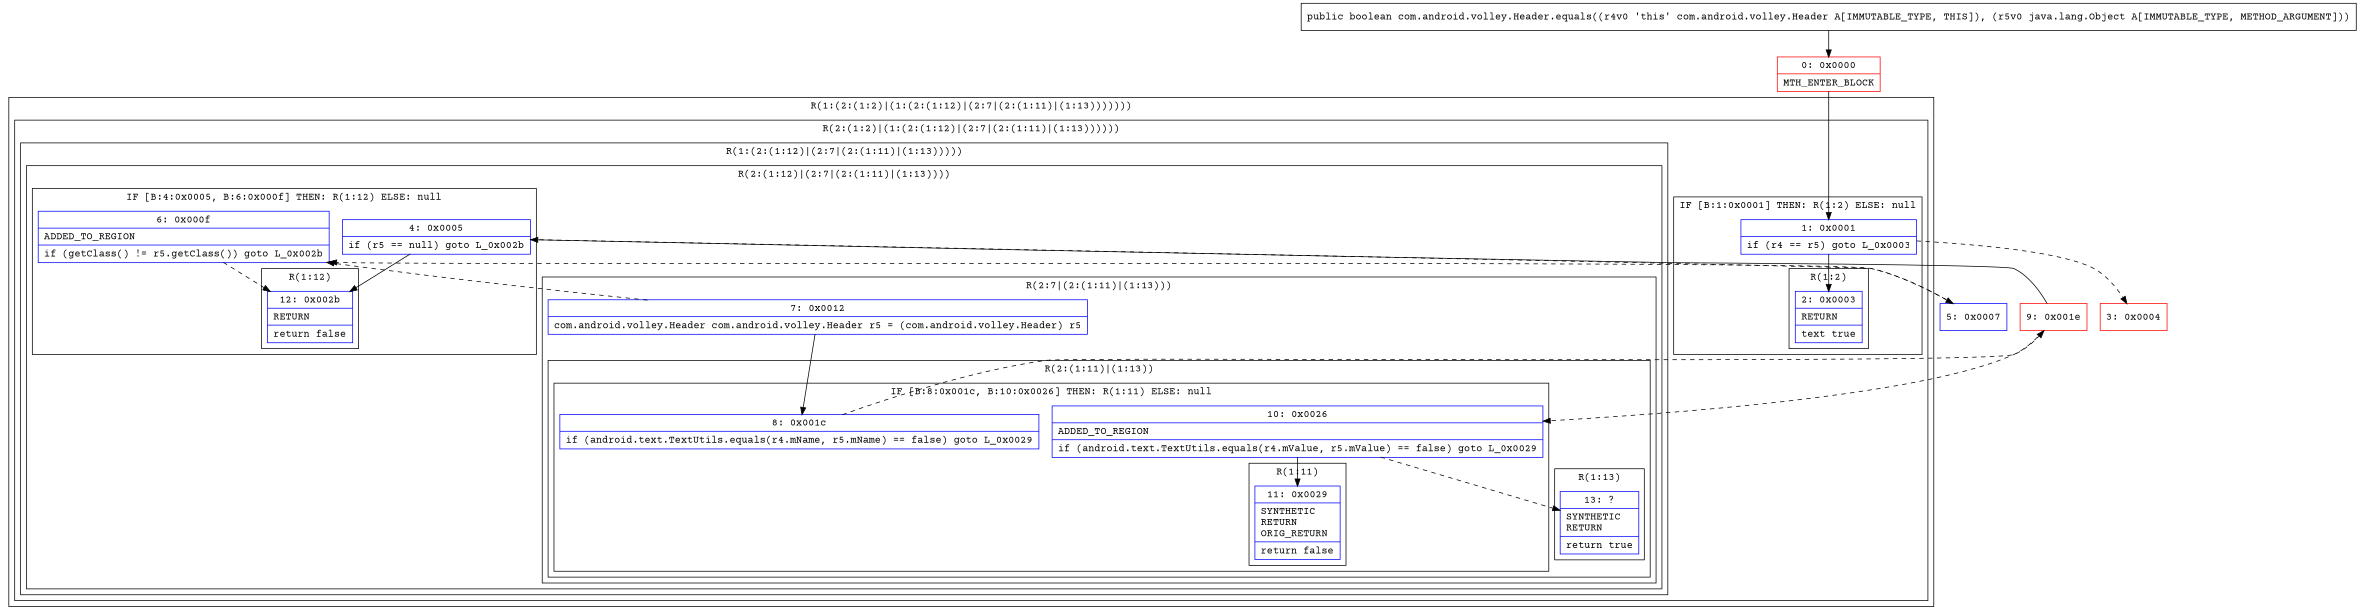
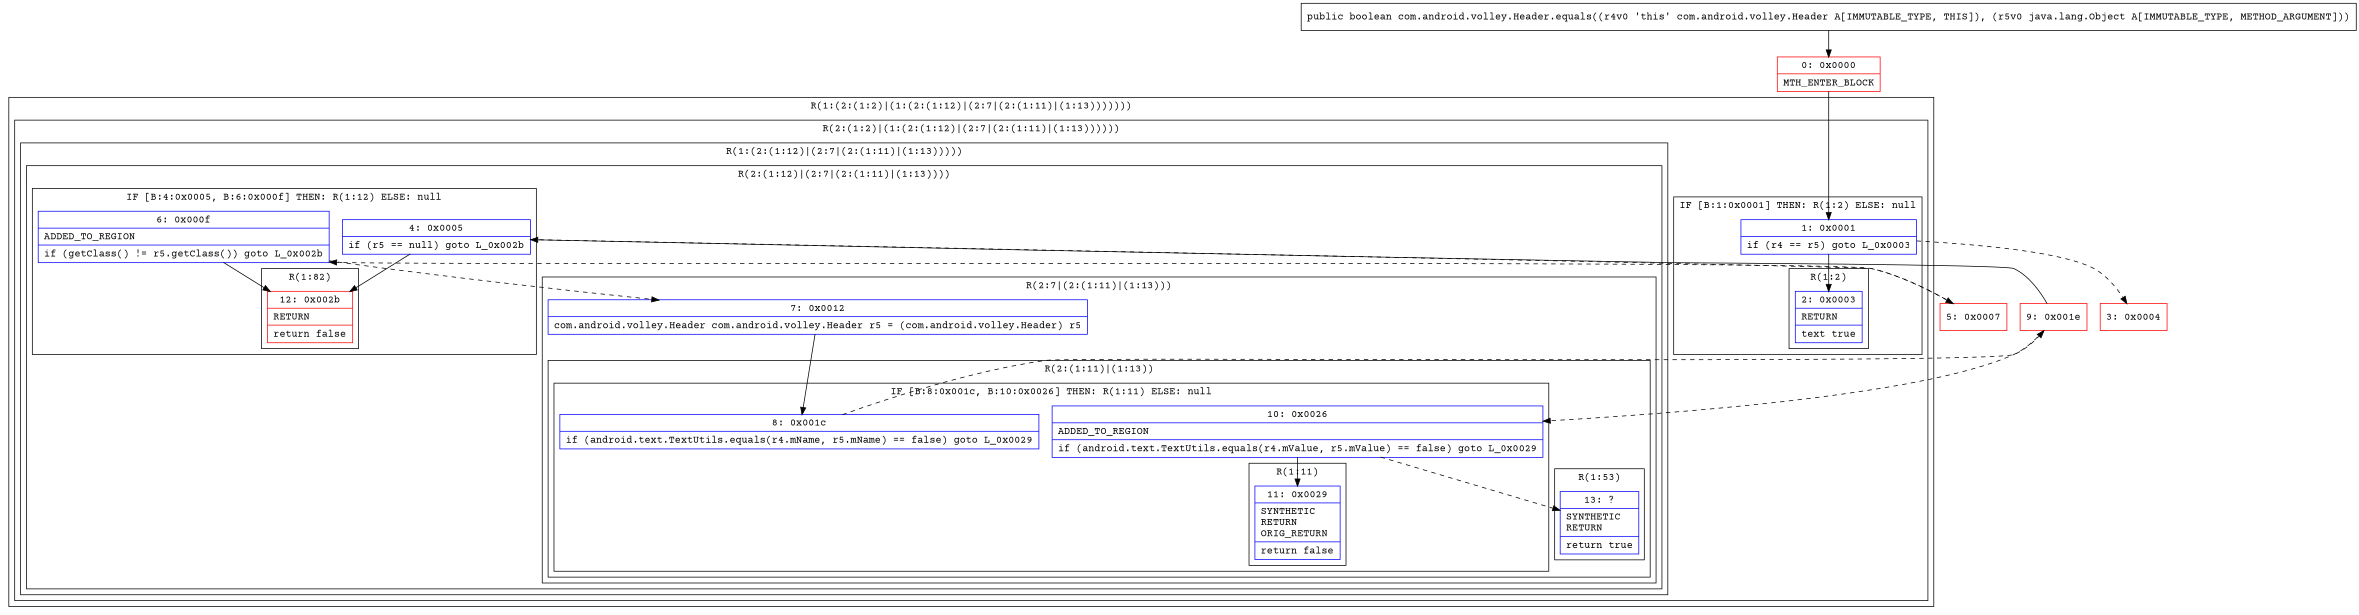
  digraph {
    fontname="Courier Prime"
    node [color=blue fontname="Courier Prime" shape=record]
    edge [fontname="Courier Prime"]
    n1 [label="{2\:\ 0x0003|RETURN\l|text true\l}"]
    n2 [label="{1\:\ 0x0001|if (r4 == r5) goto L_0x0003\l}"]
-   n3 [label="{12\:\ 0x002b|RETURN\l|return false\l}"]
+   n3 [color=red label="{12\:\ 0x002b|RETURN\l|return false\l}"]
    n4 [label="{4\:\ 0x0005|if (r5 == null) goto L_0x002b\l}"]
    n5 [label="{6\:\ 0x000f|ADDED_TO_REGION\l|if (getClass() != r5.getClass()) goto L_0x002b\l}"]
    n6 [label="{11\:\ 0x0029|SYNTHETIC\lRETURN\lORIG_RETURN\l|return false\l}"]
    n7 [label="{8\:\ 0x001c|if (android.text.TextUtils.equals(r4.mName, r5.mName) == false) goto L_0x0029\l}"]
    n8 [label="{10\:\ 0x0026|ADDED_TO_REGION\l|if (android.text.TextUtils.equals(r4.mValue, r5.mValue) == false) goto L_0x0029\l}"]
    n9 [label="{13\:\ ?|SYNTHETIC\lRETURN\l|return true\l}"]
    n10 [label="{7\:\ 0x0012|com.android.volley.Header com.android.volley.Header r5 = (com.android.volley.Header) r5\l}"]
    n11 [color=red label="{3\:\ 0x0004}"]
-   n12 [label="{5\:\ 0x0007}"]
+   n12 [color=red label="{5\:\ 0x0007}"]
    n13 [color=red label="{9\:\ 0x001e}"]
    n14 [color=red label="{0\:\ 0x0000|MTH_ENTER_BLOCK\l}"]
    n15 [label="{public boolean com.android.volley.Header.equals((r4v0 'this' com.android.volley.Header A[IMMUTABLE_TYPE, THIS]), (r5v0 java.lang.Object A[IMMUTABLE_TYPE, METHOD_ARGUMENT])) }" color=""]
    subgraph cluster_1 {
      label="R(1:(2:(1:2)|(1:(2:(1:12)|(2:7|(2:(1:11)|(1:13)))))))"
      subgraph cluster_2 {
        label="R(2:(1:2)|(1:(2:(1:12)|(2:7|(2:(1:11)|(1:13))))))"
        subgraph cluster_3 {
          label="IF [B:1:0x0001] THEN: R(1:2) ELSE: null"
          n2
          subgraph cluster_4 {
            label="R(1:2)"
            n1
          }
        }
        subgraph cluster_5 {
          label="R(1:(2:(1:12)|(2:7|(2:(1:11)|(1:13)))))"
          subgraph cluster_6 {
            label="R(2:(1:12)|(2:7|(2:(1:11)|(1:13))))"
            subgraph cluster_7 {
              label="IF [B:4:0x0005, B:6:0x000f] THEN: R(1:12) ELSE: null"
              n4
              n5
              subgraph cluster_8 {
-               label="R(1:12)"
+               label="R(1:82)"
                n3
              }
            }
            subgraph cluster_9 {
              label="R(2:7|(2:(1:11)|(1:13)))"
              n10
              subgraph cluster_10 {
                label="R(2:(1:11)|(1:13))"
                subgraph cluster_11 {
                  label="IF [B:8:0x001c, B:10:0x0026] THEN: R(1:11) ELSE: null"
                  n7
                  n8
                  subgraph cluster_12 {
                    label="R(1:11)"
                    n6
                  }
                }
                subgraph cluster_13 {
-                 label="R(1:13)"
+                 label="R(1:53)"
                  n9
                }
              }
            }
          }
        }
      }
    }
    n2 -> n1
    n2 -> n11 [style=dashed]
    n4 -> n3
    n4 -> n12 [style=dashed]
-   n5 -> n3 [style=dashed]
-   n10 -> n5 [style=dashed]
+   n5 -> n3
+   n5 -> n10 [style=dashed]
    n7 -> n13 [style=dashed]
    n8 -> n6
    n8 -> n9 [style=dashed]
    n10 -> n7
    n12 -> n5 [style=dashed]
    n13 -> n4
    n13 -> n8 [style=dashed]
    n14 -> n2
    n15 -> n14
  }
